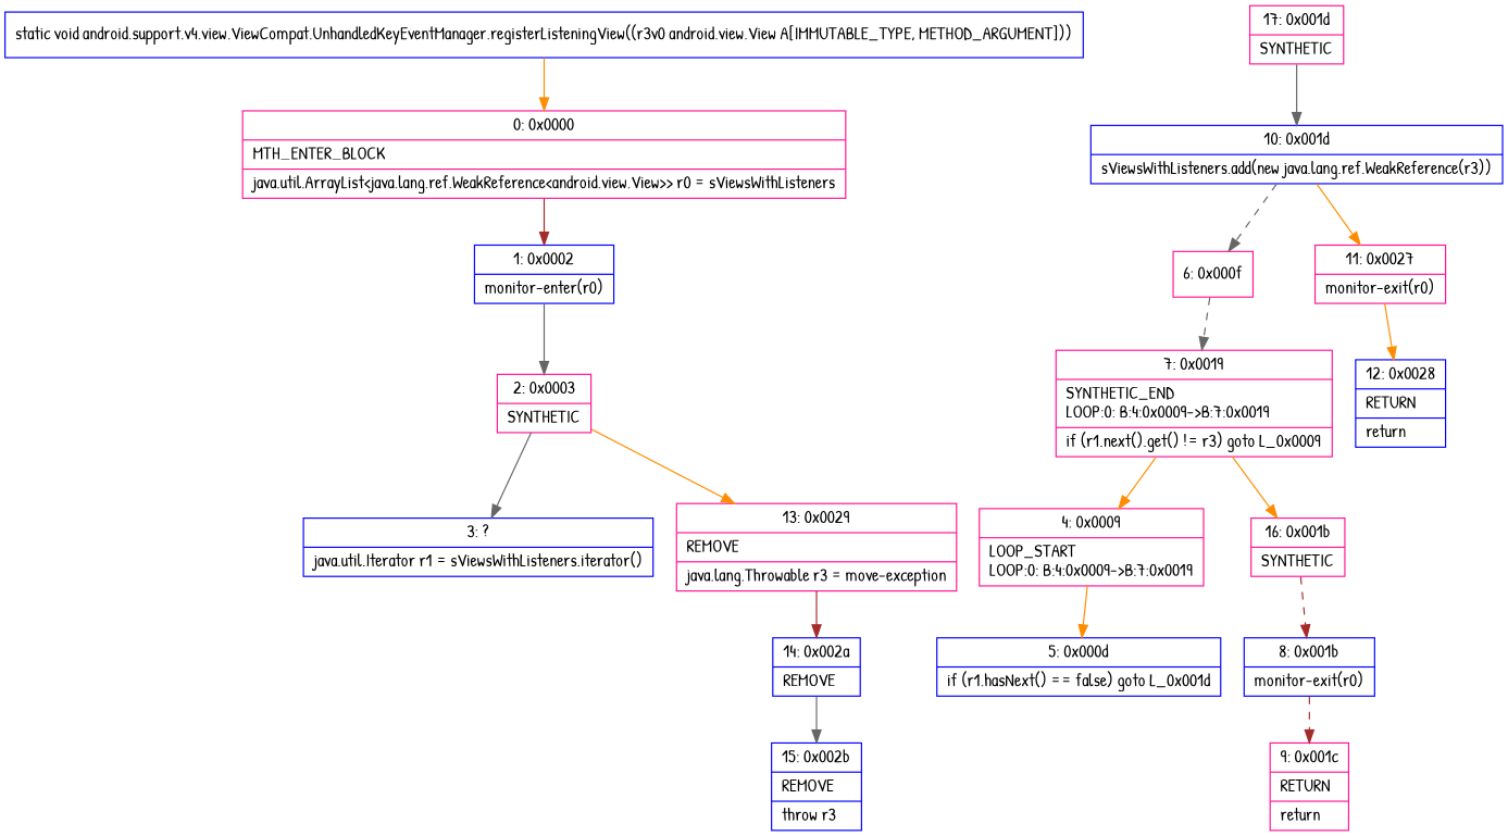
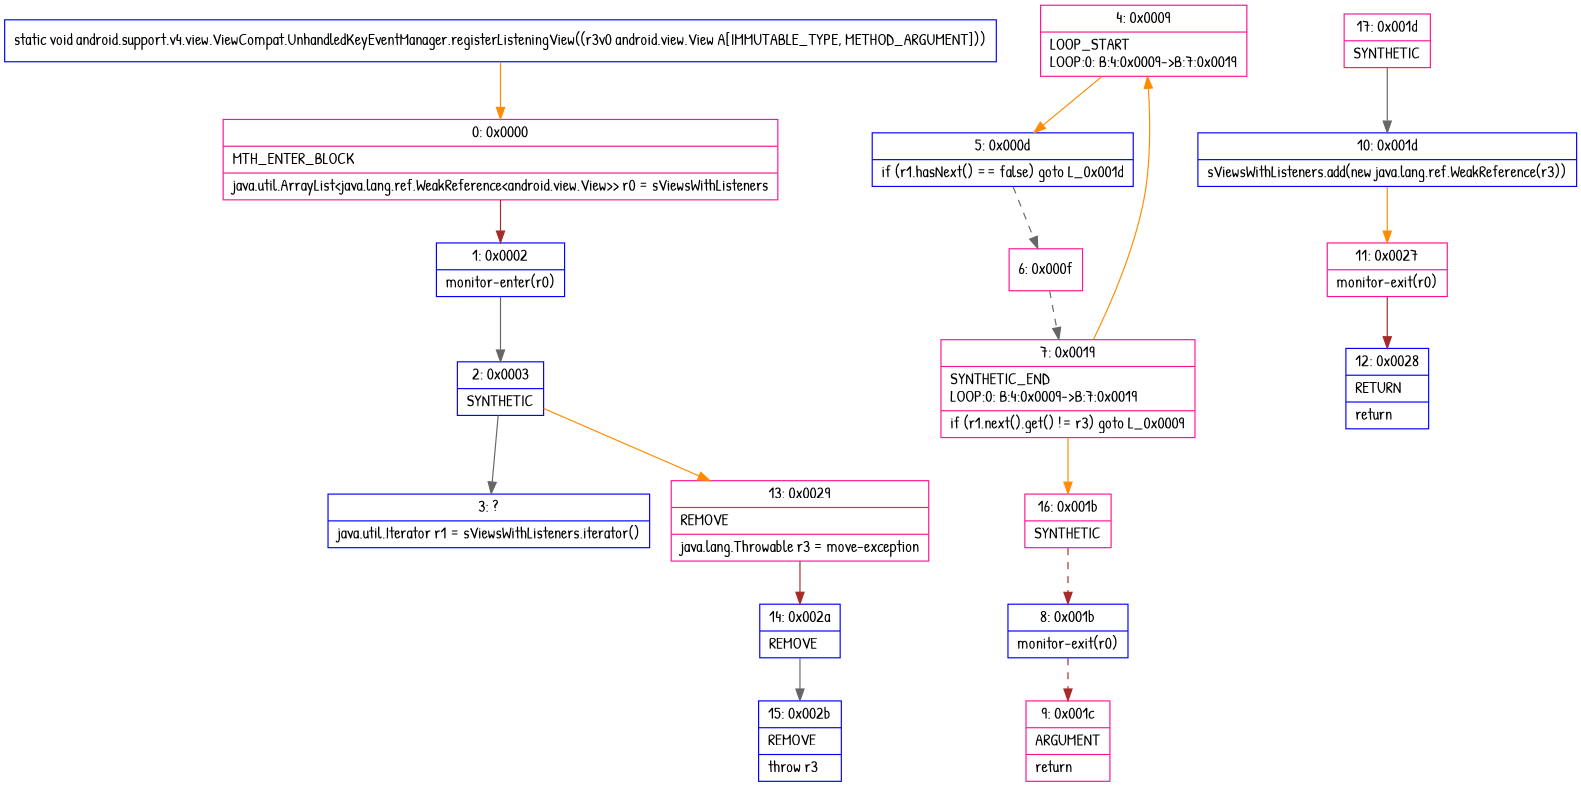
  digraph {
    fontname="Patrick Hand"
    node [color=deeppink fontname="Patrick Hand" shape=record]
    edge [color=gray40 fontname="Patrick Hand"]
    n1 [label="{0\:\ 0x0000|MTH_ENTER_BLOCK\l|java.util.ArrayList\<java.lang.ref.WeakReference\<android.view.View\>\> r0 = sViewsWithListeners\l}"]
    n2 [color=blue label="{1\:\ 0x0002|monitor\-enter(r0)\l}"]
-   n3 [label="{2\:\ 0x0003|SYNTHETIC\l}"]
+   n3 [color=blue label="{2\:\ 0x0003|SYNTHETIC\l}"]
    n4 [color=blue label="{3\:\ ?|java.util.Iterator r1 = sViewsWithListeners.iterator()\l}"]
    n5 [label="{13\:\ 0x0029|REMOVE\l|java.lang.Throwable r3 = move\-exception\l}"]
    n6 [color=blue label="{14\:\ 0x002a|REMOVE\l}"]
    n7 [label="{4\:\ 0x0009|LOOP_START\lLOOP:0: B:4:0x0009\-\>B:7:0x0019\l}"]
    n8 [color=blue label="{5\:\ 0x000d|if (r1.hasNext() == false) goto L_0x001d\l}"]
    n9 [label="{6\:\ 0x000f}"]
    n10 [label="{7\:\ 0x0019|SYNTHETIC_END\lLOOP:0: B:4:0x0009\-\>B:7:0x0019\l|if (r1.next().get() != r3) goto L_0x0009\l}"]
    n11 [label="{17\:\ 0x001d|SYNTHETIC\l}"]
    n12 [color=blue label="{10\:\ 0x001d|sViewsWithListeners.add(new java.lang.ref.WeakReference(r3))\l}"]
    n13 [label="{16\:\ 0x001b|SYNTHETIC\l}"]
    n14 [color=blue label="{8\:\ 0x001b|monitor\-exit(r0)\l}"]
-   n15 [label="{9\:\ 0x001c|RETURN\l|return\l}"]
+   n15 [label="{9\:\ 0x001c|ARGUMENT\l|return\l}"]
    n16 [label="{11\:\ 0x0027|monitor\-exit(r0)\l}"]
    n17 [color=blue label="{12\:\ 0x0028|RETURN\l|return\l}"]
    n18 [color=blue label="{15\:\ 0x002b|REMOVE\l|throw r3\l}"]
    n19 [color=blue label="{static void android.support.v4.view.ViewCompat.UnhandledKeyEventManager.registerListeningView((r3v0 android.view.View A[IMMUTABLE_TYPE, METHOD_ARGUMENT])) }"]
    n1 -> n2 [color=brown]
    n2 -> n3
    n3 -> n4
    n3 -> n5 [color=darkorange]
    n5 -> n6 [color=brown]
    n6 -> n18
    n7 -> n8 [color=darkorange]
-   n12 -> n9 [style=dashed]
+   n8 -> n9 [style=dashed]
    n9 -> n10 [style=dashed]
    n10 -> n7 [color=darkorange]
    n10 -> n13 [color=darkorange style=solid]
    n11 -> n12
    n12 -> n16 [color=darkorange]
    n13 -> n14 [color=brown style=dashed]
    n14 -> n15 [color=brown style=dashed]
-   n16 -> n17 [color=darkorange]
+   n16 -> n17 [color=brown]
    n19 -> n1 [color=darkorange]
  }
